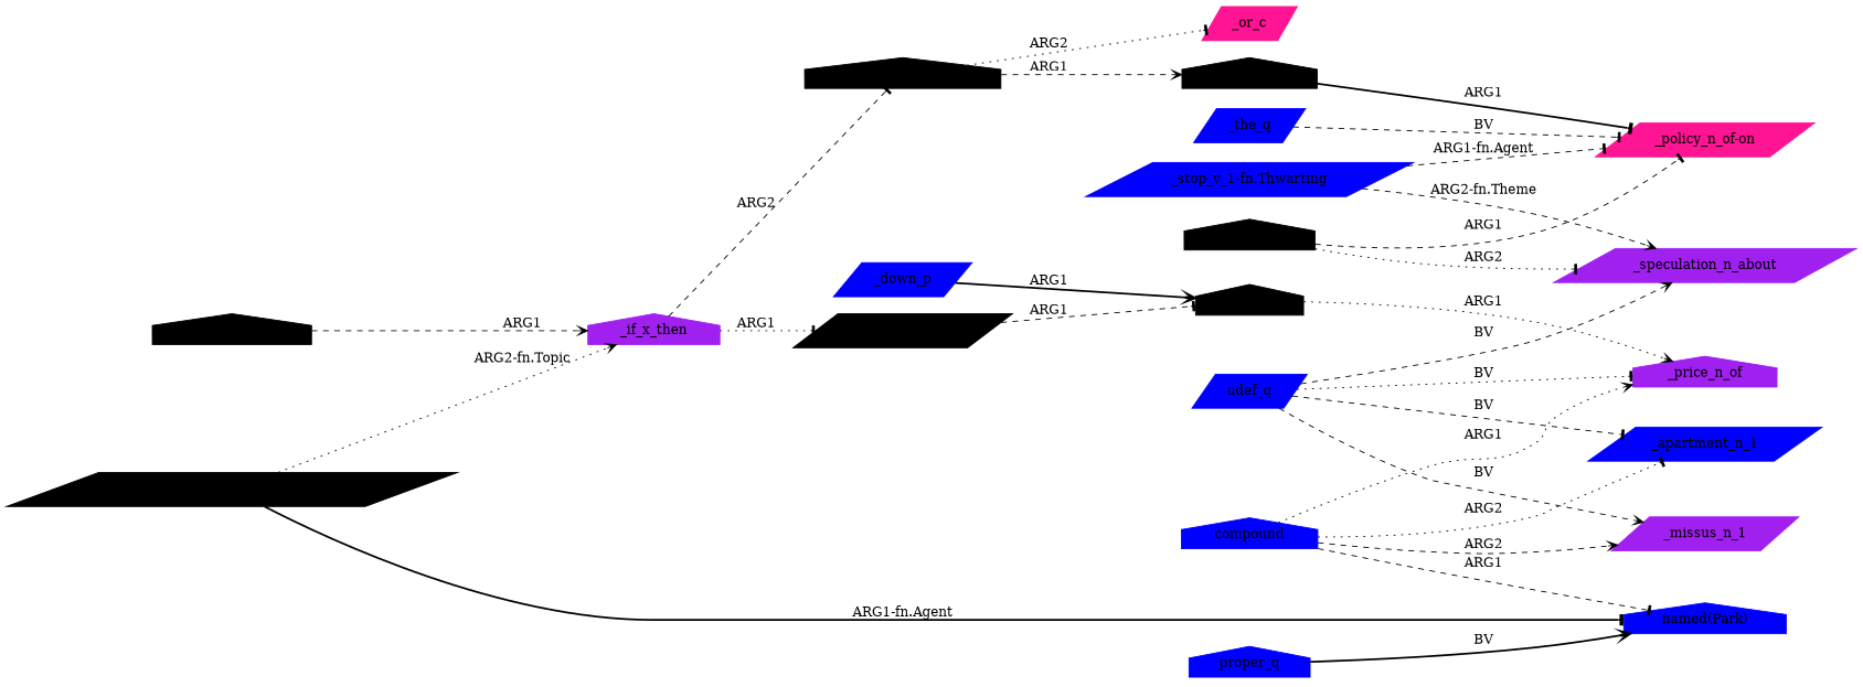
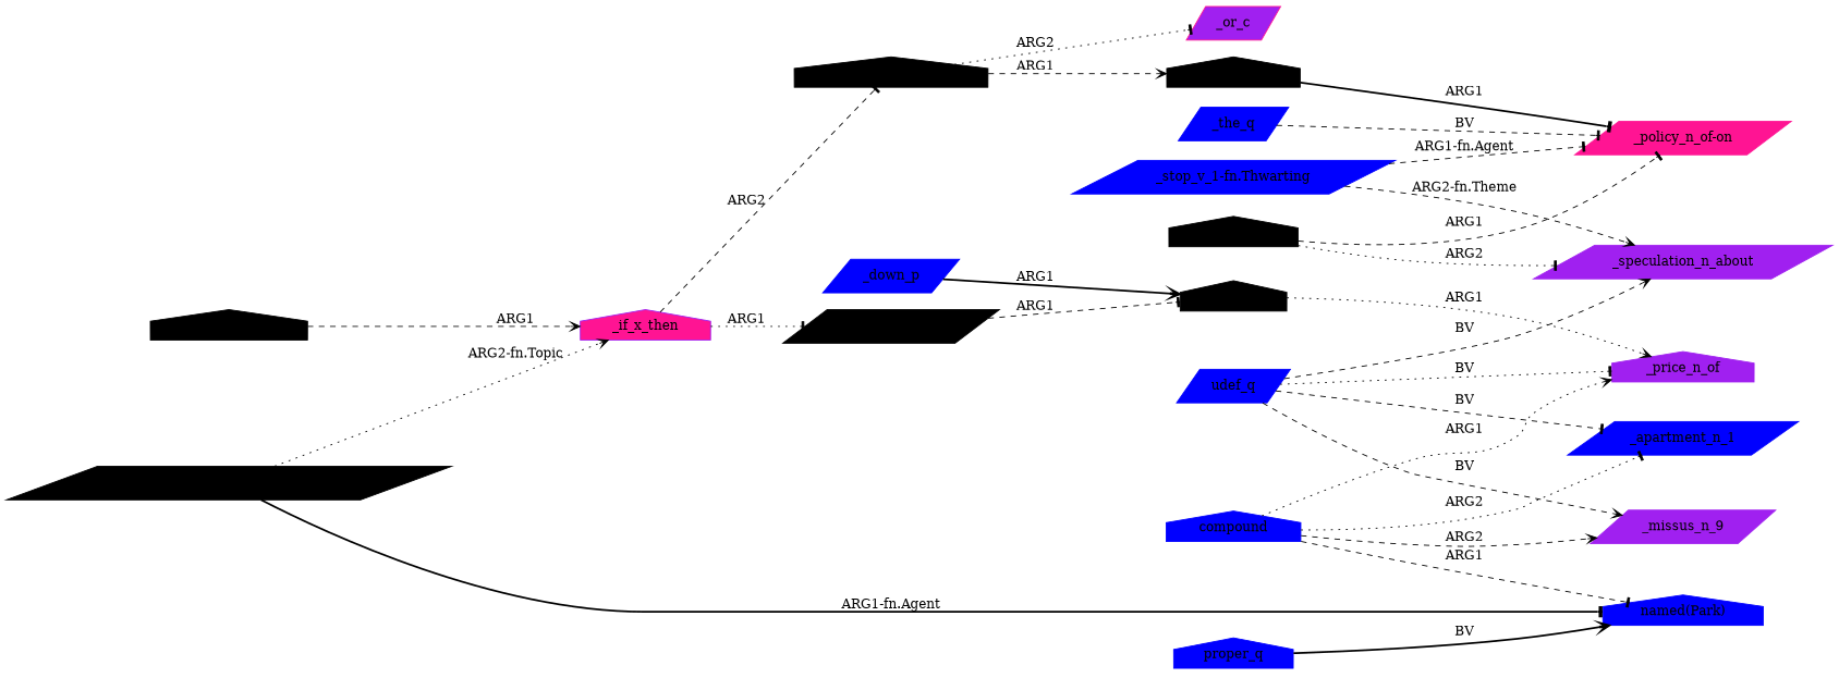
  digraph {
    rankdir=LR
    node [color=blue shape=parallelogram style=filled]
    edge [arrowhead=tee style=dashed]
    _work_v_1 [color=black shape=house]
    "_policy_n_of-on" [color=deeppink]
    "_acknowledge_v_to-fn.Statement" [color=black]
    "named(Park)" [shape=house]
-   _if_x_then [color=purple shape=house]
+   _if_x_then [color=purple shape=house fillcolor=deeppink]
    "_in+order+to_x" [color=black shape=house]
    _unlikely_a_for [color=black]
    _price_n_of [color=purple shape=house]
    udef_q
    _speculation_n_about [color=purple]
-   _missus_n_1 [color=purple]
+   _missus_n_1 [color=purple label=_missus_n_9]
    _apartment_n_1
    _the_q
    "_stop_v_1-fn.Thwarting"
-   _or_c [color=deeppink]
+   _or_c [color=deeppink fillcolor=purple]
    _even_x_deg [color=black shape=house]
    _go_v_1 [color=black shape=house]
    compound [shape=house]
    proper_q [shape=house]
    _slow_v_1 [color=black shape=house]
    _down_p
    _work_v_1 -> "_policy_n_of-on" [label=ARG1 style=bold]
    "_acknowledge_v_to-fn.Statement" -> "named(Park)" [label="ARG1-fn.Agent" style=bold]
    "_acknowledge_v_to-fn.Statement" -> _if_x_then [arrowhead=vee label="ARG2-fn.Topic" style=dotted]
    _if_x_then -> "_in+order+to_x" [label=ARG2]
    _if_x_then -> _unlikely_a_for [label=ARG1 style=dotted]
    "_in+order+to_x" -> _work_v_1 [arrowhead=vee label=ARG1]
    "_in+order+to_x" -> _or_c [label=ARG2 style=dotted]
    _unlikely_a_for -> _go_v_1 [label=ARG1]
    udef_q -> _price_n_of [label=BV style=dotted]
    udef_q -> _speculation_n_about [arrowhead=vee label=BV]
    udef_q -> _missus_n_1 [arrowhead=vee label=BV]
    udef_q -> _apartment_n_1 [label=BV]
    _the_q -> "_policy_n_of-on" [label=BV]
    "_stop_v_1-fn.Thwarting" -> "_policy_n_of-on" [label="ARG1-fn.Agent"]
    "_stop_v_1-fn.Thwarting" -> _speculation_n_about [arrowhead=vee label="ARG2-fn.Theme"]
    _even_x_deg -> _if_x_then [arrowhead=vee label=ARG1]
    _go_v_1 -> _price_n_of [arrowhead=vee label=ARG1 style=dotted]
    compound -> "named(Park)" [label=ARG1]
    compound -> _price_n_of [arrowhead=vee label=ARG1 style=dotted]
    compound -> _missus_n_1 [arrowhead=vee label=ARG2]
    compound -> _apartment_n_1 [label=ARG2 style=dotted]
    proper_q -> "named(Park)" [arrowhead=vee label=BV style=bold]
    _slow_v_1 -> "_policy_n_of-on" [label=ARG1]
    _slow_v_1 -> _speculation_n_about [label=ARG2 style=dotted]
    _down_p -> _go_v_1 [arrowhead=vee label=ARG1 style=bold]
  }
